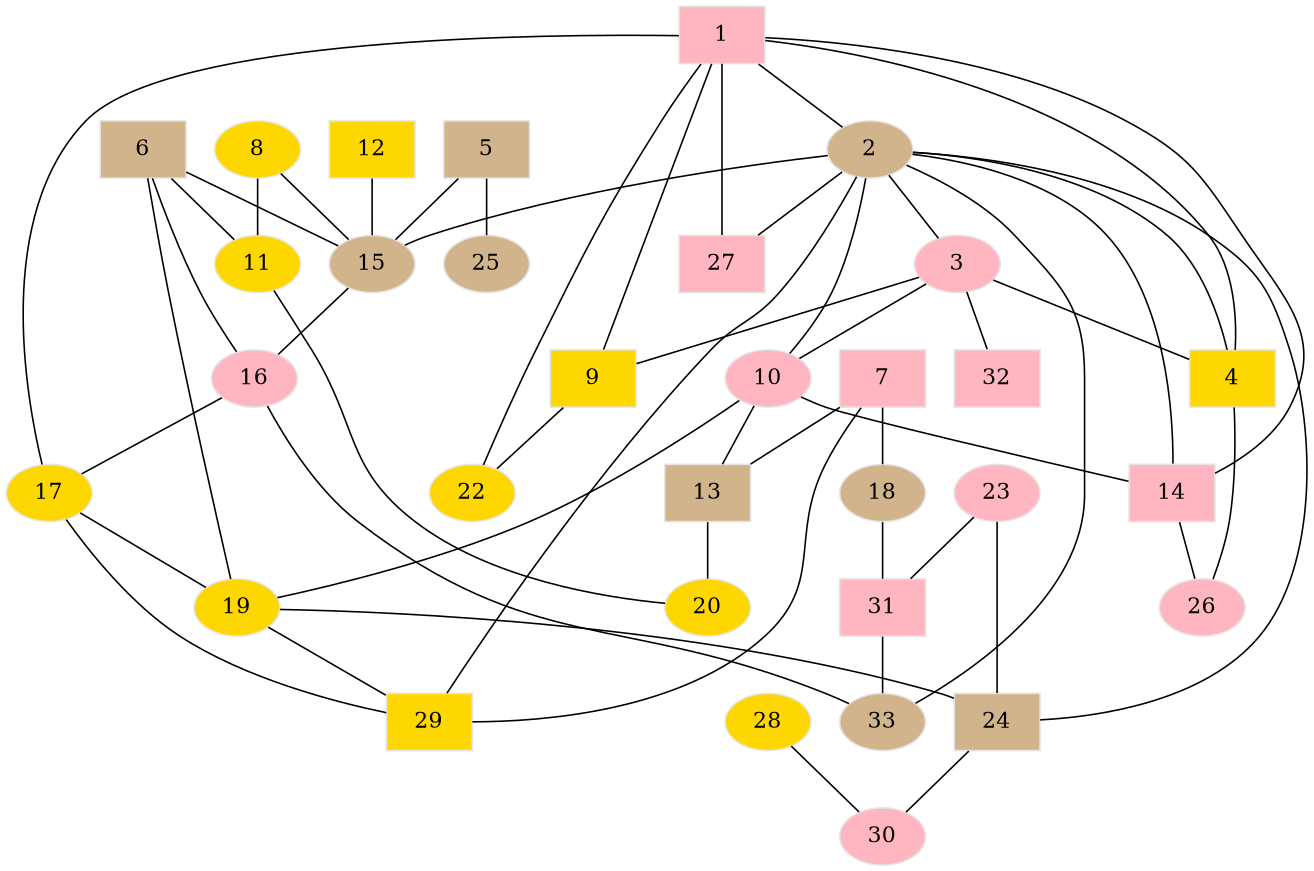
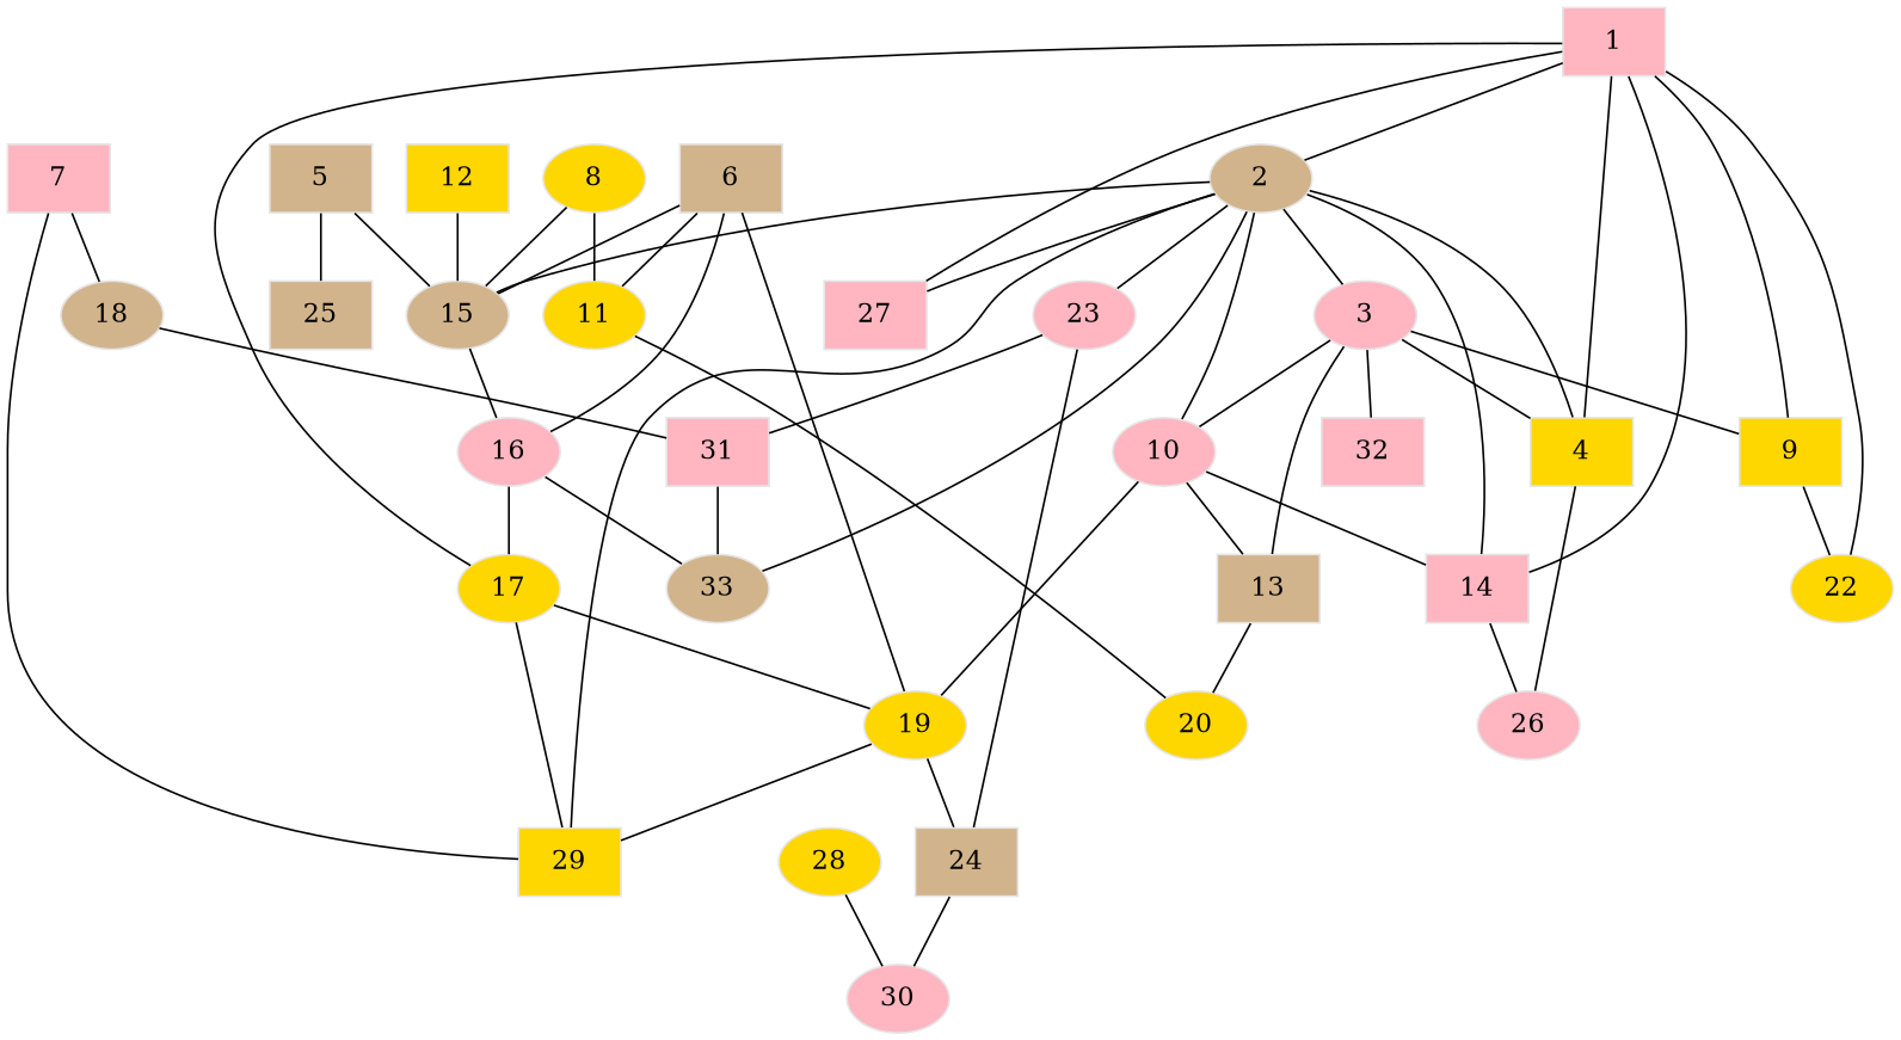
  graph {
    node [color=gray90 fillcolor=lightpink shape=ellipse style=filled]
    edge [weight=1.0]
    1 [shape=box]
    2 [fillcolor=tan]
    4 [fillcolor=gold shape=box]
    9 [fillcolor=gold shape=box]
    14 [shape=box]
    17 [fillcolor=gold]
    22 [fillcolor=gold]
    27 [shape=box]
    3
    10
    24 [fillcolor=tan shape=box]
    29 [fillcolor=gold shape=box]
    33 [fillcolor=tan]
    15 [fillcolor=tan]
    26
    19 [fillcolor=gold]
    32 [shape=box]
    13 [fillcolor=tan shape=box]
    12 [fillcolor=gold shape=box]
    30
    5 [fillcolor=tan shape=box]
-   25 [fillcolor=tan]
+   25 [fillcolor=tan shape=box]
    16
    6 [fillcolor=tan shape=box]
    11 [fillcolor=gold]
    20 [fillcolor=gold]
    7 [shape=box]
    18 [fillcolor=tan]
    31 [shape=box]
    8 [fillcolor=gold]
    23
    28 [fillcolor=gold]
    1 -- 2
    1 -- 4
    1 -- 9
    1 -- 14
    1 -- 17
    1 -- 22
    1 -- 27
    2 -- 4
    2 -- 14
    2 -- 27
    2 -- 3
    2 -- 10 [weight=2.0]
-   2 -- 24
+   2 -- 23
    2 -- 29
    2 -- 33
    2 -- 15
    4 -- 26
    9 -- 22
    14 -- 26
    17 -- 29
    17 -- 19
    3 -- 4
    3 -- 9
    3 -- 10
    3 -- 32
    10 -- 14
    10 -- 19 [weight=2.0]
    10 -- 13
    24 -- 30
    15 -- 16
    19 -- 24
    19 -- 29
    13 -- 20
    12 -- 15
    5 -- 15
    5 -- 25
    16 -- 17
    16 -- 33
    6 -- 15
    6 -- 19
    6 -- 16
    6 -- 11
    11 -- 20
    7 -- 29
-   7 -- 13
+   3 -- 13
    7 -- 18
    18 -- 31
    31 -- 33
    8 -- 15
    8 -- 11
    23 -- 24
    23 -- 31
    28 -- 30
  }
